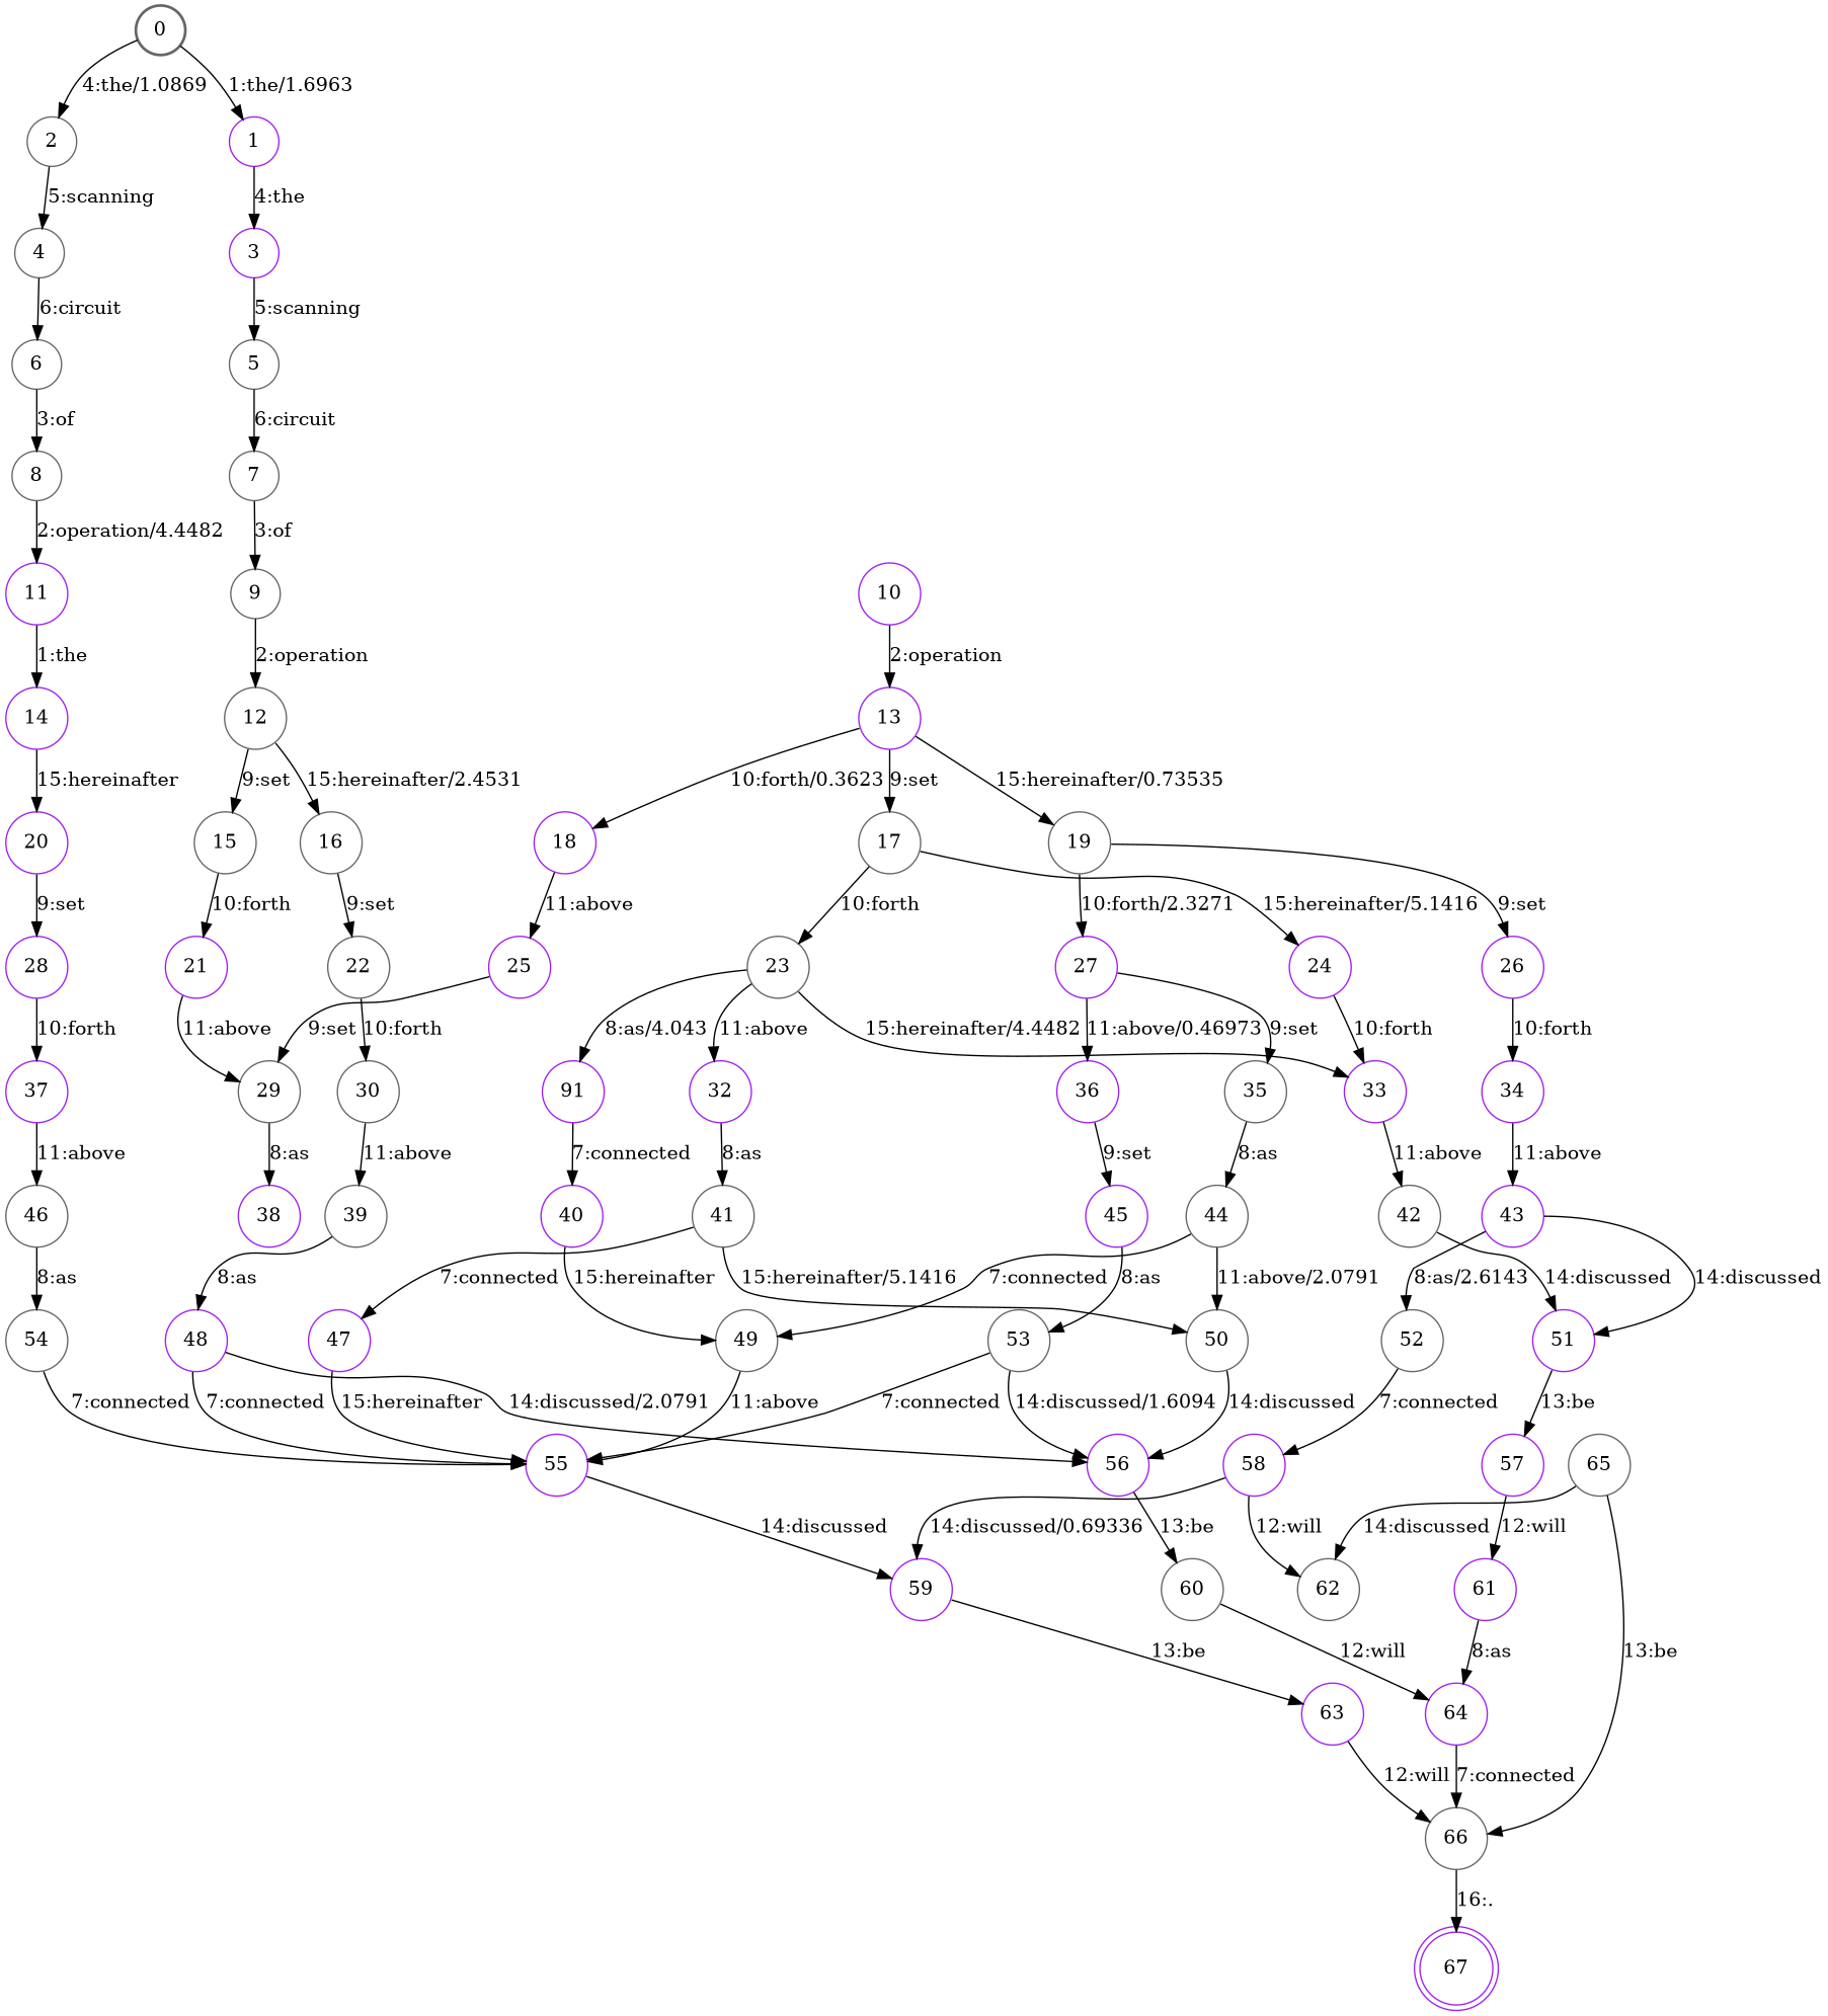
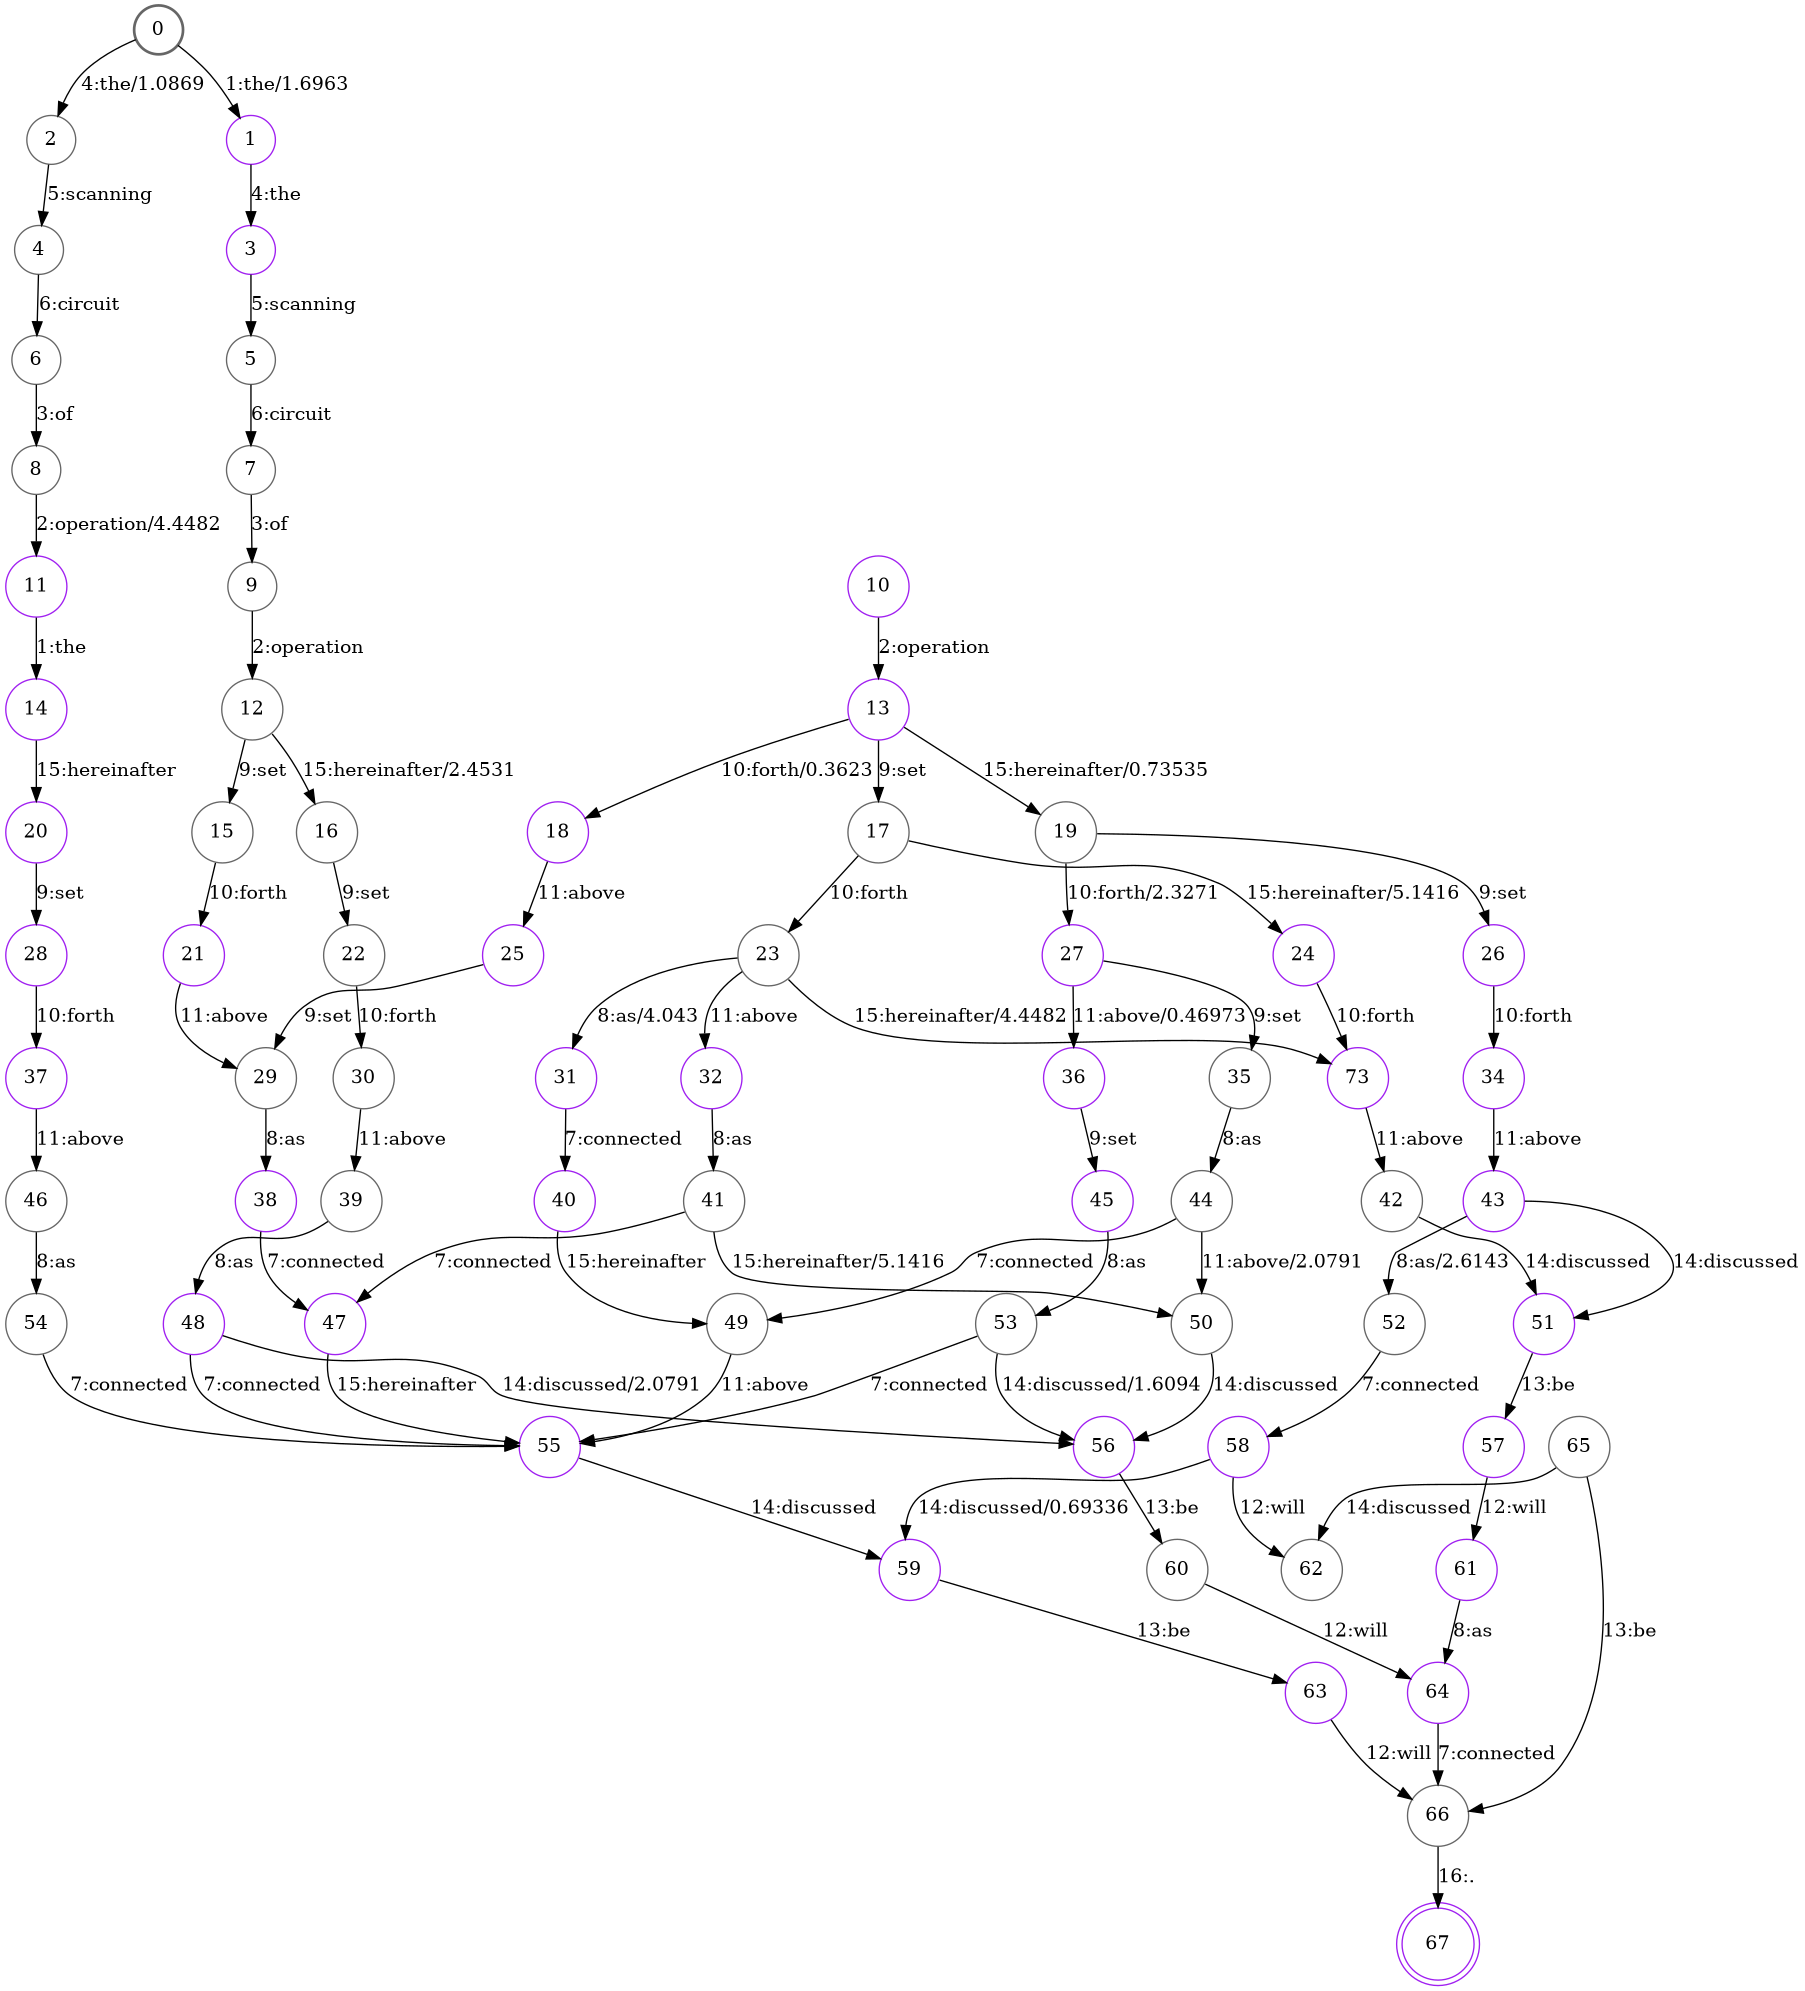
  digraph {
    fontname="DejaVu Serif"
    nodesep=0.25
    rankdir=TB
    ranksep=0.4
    node [color=purple fontname="DejaVu Serif" fontsize=14 shape=circle style=solid]
    edge [fontname="DejaVu Serif" fontsize=14]
    n1 [color=gray40 label=0 style=bold]
    n2 [label=1]
    n3 [color=gray40 label=2]
    n4 [label=3]
    n5 [color=gray40 label=4]
    n6 [color=gray40 label=5]
    n7 [color=gray40 label=6]
    n8 [color=gray40 label=7]
    n9 [color=gray40 label=8]
    n10 [color=gray40 label=9]
    n11 [label=11]
    n12 [color=gray40 label=12]
    n13 [label=14]
    n14 [label=10]
    n15 [label=13]
    n16 [color=gray40 label=15]
    n17 [color=gray40 label=16]
    n18 [label=20]
    n19 [color=gray40 label=17]
    n20 [label=18]
    n21 [color=gray40 label=19]
    n22 [label=21]
    n23 [color=gray40 label=22]
    n24 [color=gray40 label=23]
    n25 [label=24]
    n26 [label=25]
    n27 [label=26]
    n28 [label=27]
    n29 [label=28]
    n30 [color=gray40 label=29]
    n31 [color=gray40 label=30]
-   n32 [label=91]
+   n32 [label=31]
    n33 [label=32]
-   n34 [label=33]
+   n34 [label=73]
    n35 [label=34]
    n36 [color=gray40 label=35]
    n37 [label=36]
    n38 [label=37]
    n39 [label=38]
    n40 [color=gray40 label=39]
    n41 [label=40]
    n42 [color=gray40 label=41]
    n43 [color=gray40 label=42]
    n44 [label=43]
    n45 [color=gray40 label=44]
    n46 [label=45]
    n47 [color=gray40 label=46]
    n48 [label=47]
    n49 [label=48]
    n50 [color=gray40 label=49]
    n51 [color=gray40 label=50]
    n52 [label=51]
    n53 [color=gray40 label=52]
    n54 [color=gray40 label=53]
    n55 [color=gray40 label=54]
    n56 [label=55]
    n57 [label=56]
    n58 [label=57]
    n59 [label=58]
    n60 [label=59]
    n61 [color=gray40 label=60]
    n62 [label=61]
    n63 [color=gray40 label=62]
    n64 [label=63]
    n65 [label=64]
    n66 [color=gray40 label=66]
    n67 [color=gray40 label=65]
    n68 [label=67 shape=doublecircle]
    n1 -> n2 [label="1:the/1.6963"]
    n1 -> n3 [label="4:the/1.0869"]
    n2 -> n4 [label="4:the"]
    n3 -> n5 [label="5:scanning"]
    n4 -> n6 [label="5:scanning"]
    n5 -> n7 [label="6:circuit"]
    n6 -> n8 [label="6:circuit"]
    n7 -> n9 [label="3:of"]
    n8 -> n10 [label="3:of"]
    n9 -> n11 [label="2:operation/4.4482"]
    n10 -> n12 [label="2:operation"]
    n11 -> n13 [label="1:the"]
    n12 -> n16 [label="9:set"]
    n12 -> n17 [label="15:hereinafter/2.4531"]
    n13 -> n18 [label="15:hereinafter"]
    n14 -> n15 [label="2:operation"]
    n15 -> n19 [label="9:set"]
    n15 -> n20 [label="10:forth/0.3623"]
    n15 -> n21 [label="15:hereinafter/0.73535"]
    n16 -> n22 [label="10:forth"]
    n17 -> n23 [label="9:set"]
    n18 -> n29 [label="9:set"]
    n19 -> n24 [label="10:forth"]
    n19 -> n25 [label="15:hereinafter/5.1416"]
    n20 -> n26 [label="11:above"]
    n21 -> n27 [label="9:set"]
    n21 -> n28 [label="10:forth/2.3271"]
    n22 -> n30 [label="11:above"]
    n23 -> n31 [label="10:forth"]
    n24 -> n32 [label="8:as/4.043"]
    n24 -> n33 [label="11:above"]
    n24 -> n34 [label="15:hereinafter/4.4482"]
    n25 -> n34 [label="10:forth"]
    n26 -> n30 [label="9:set"]
    n27 -> n35 [label="10:forth"]
    n28 -> n36 [label="9:set"]
    n28 -> n37 [label="11:above/0.46973"]
    n29 -> n38 [label="10:forth"]
    n30 -> n39 [label="8:as"]
    n31 -> n40 [label="11:above"]
    n32 -> n41 [label="7:connected"]
    n33 -> n42 [label="8:as"]
    n34 -> n43 [label="11:above"]
    n35 -> n44 [label="11:above"]
    n36 -> n45 [label="8:as"]
    n37 -> n46 [label="9:set"]
    n38 -> n47 [label="11:above"]
+   n39 -> n48 [label="7:connected"]
    n40 -> n49 [label="8:as"]
    n41 -> n50 [label="15:hereinafter"]
    n42 -> n48 [label="7:connected"]
    n42 -> n51 [label="15:hereinafter/5.1416"]
    n43 -> n52 [label="14:discussed"]
    n44 -> n52 [label="14:discussed"]
    n44 -> n53 [label="8:as/2.6143"]
    n45 -> n50 [label="7:connected"]
    n45 -> n51 [label="11:above/2.0791"]
    n46 -> n54 [label="8:as"]
    n47 -> n55 [label="8:as"]
    n48 -> n56 [label="15:hereinafter"]
    n49 -> n56 [label="7:connected"]
    n49 -> n57 [label="14:discussed/2.0791"]
    n50 -> n56 [label="11:above"]
    n51 -> n57 [label="14:discussed"]
    n52 -> n58 [label="13:be"]
    n53 -> n59 [label="7:connected"]
    n54 -> n56 [label="7:connected"]
    n54 -> n57 [label="14:discussed/1.6094"]
    n55 -> n56 [label="7:connected"]
    n56 -> n60 [label="14:discussed"]
    n57 -> n61 [label="13:be"]
    n58 -> n62 [label="12:will"]
    n59 -> n60 [label="14:discussed/0.69336"]
    n59 -> n63 [label="12:will"]
    n60 -> n64 [label="13:be"]
    n61 -> n65 [label="12:will"]
    n62 -> n65 [label="8:as"]
    n64 -> n66 [label="12:will"]
    n65 -> n66 [label="7:connected"]
    n66 -> n68 [label="16:."]
    n67 -> n63 [label="14:discussed"]
    n67 -> n66 [label="13:be"]
  }
